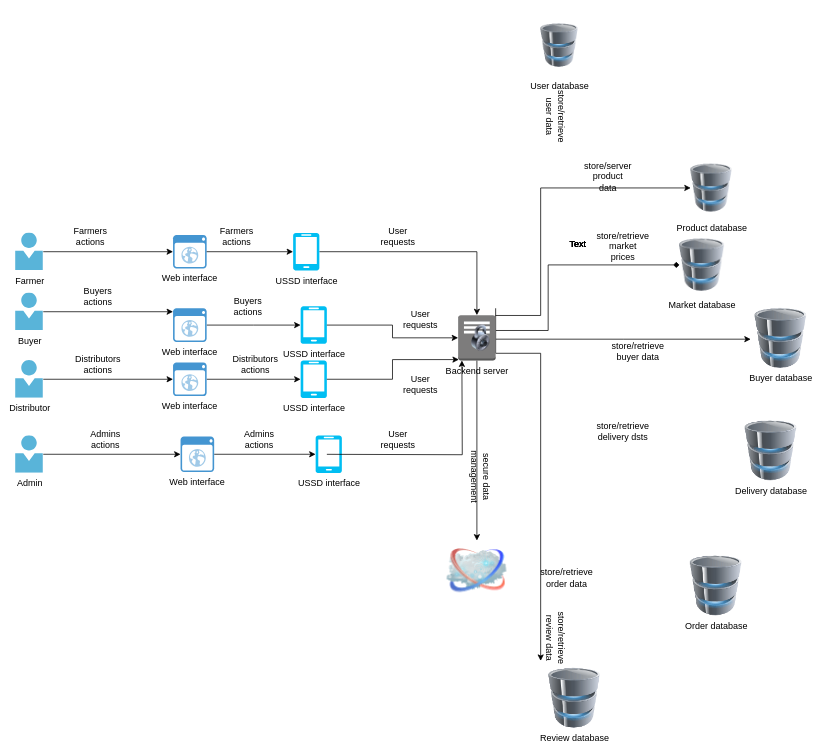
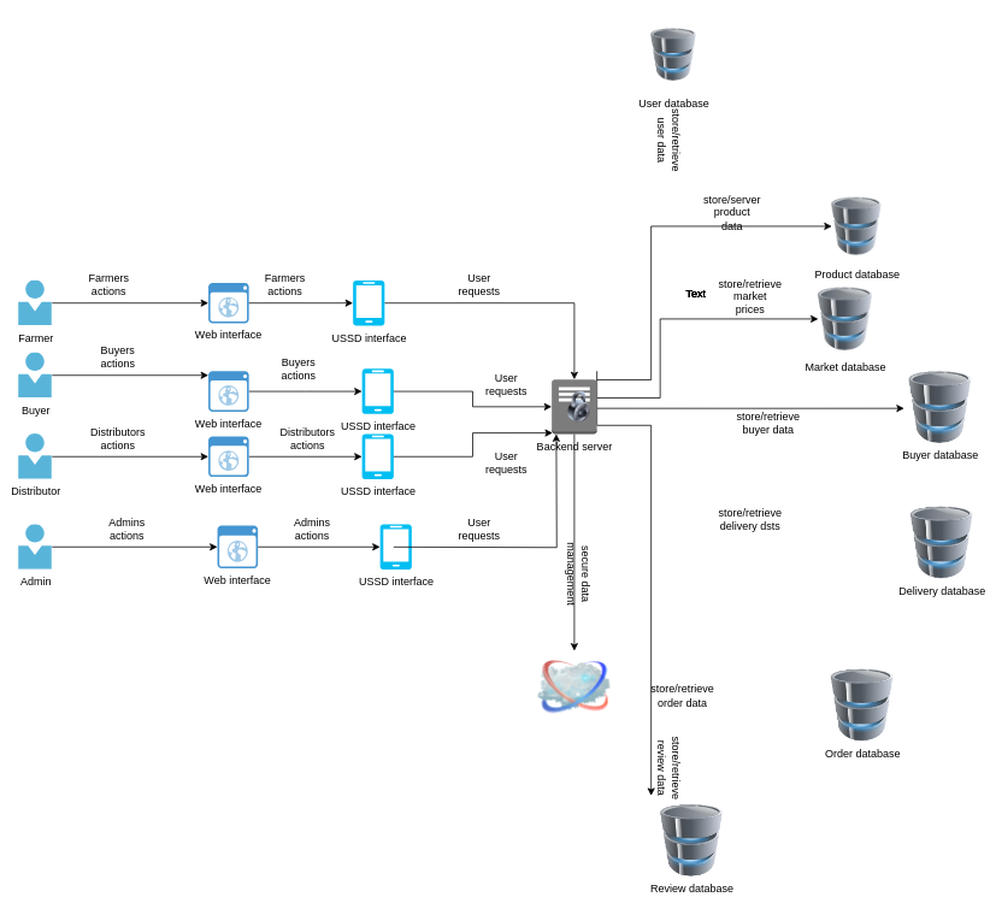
  <mxCell id="0" />
  <mxCell id="1" parent="0" />
  <mxCell id="2" value="Web interface" style="shadow=0;dashed=0;html=1;strokeColor=none;fillColor=#4495D1;labelPosition=center;verticalLabelPosition=bottom;verticalAlign=top;align=center;outlineConnect=0;shape=mxgraph.veeam.2d.web_ui;" vertex="1" parent="1"><mxGeometry x="230" y="312.6" width="44.8" height="44.8" as="geometry" /></mxCell>
  <mxCell id="3" style="edgeStyle=orthogonalEdgeStyle;rounded=0;orthogonalLoop=1;jettySize=auto;html=1;" edge="1" parent="1" source="4" target="22"><mxGeometry relative="1" as="geometry"><mxPoint x="200" y="480" as="targetPoint" /></mxGeometry></mxCell>
  <mxCell id="4" value="Distributor" style="image;sketch=0;aspect=fixed;html=1;points=[];align=center;fontSize=12;image=img/lib/mscae/Person.svg;" vertex="1" parent="1"><mxGeometry x="20" y="480" width="37" height="50" as="geometry" /></mxCell>
  <mxCell id="5" style="edgeStyle=orthogonalEdgeStyle;rounded=0;orthogonalLoop=1;jettySize=auto;html=1;" edge="1" parent="1" source="6" target="2"><mxGeometry relative="1" as="geometry" /></mxCell>
  <mxCell id="6" value="Farmer" style="image;sketch=0;aspect=fixed;html=1;points=[];align=center;fontSize=12;image=img/lib/mscae/Person.svg;" vertex="1" parent="1"><mxGeometry x="20" y="310" width="37" height="50" as="geometry" /></mxCell>
  <mxCell id="7" style="edgeStyle=orthogonalEdgeStyle;rounded=0;orthogonalLoop=1;jettySize=auto;html=1;" edge="1" parent="1" source="8" target="20"><mxGeometry relative="1" as="geometry" /></mxCell>
  <mxCell id="8" value="Admin" style="image;sketch=0;aspect=fixed;html=1;points=[];align=center;fontSize=12;image=img/lib/mscae/Person.svg;" vertex="1" parent="1"><mxGeometry x="20" y="580" width="37" height="50" as="geometry" /></mxCell>
  <mxCell id="9" style="edgeStyle=orthogonalEdgeStyle;rounded=0;orthogonalLoop=1;jettySize=auto;html=1;" edge="1" parent="1" source="10" target="18"><mxGeometry relative="1" as="geometry"><Array as="points"><mxPoint x="270" y="415" /><mxPoint x="270" y="442" /></Array></mxGeometry></mxCell>
  <mxCell id="10" value="Buyer" style="image;sketch=0;aspect=fixed;html=1;points=[];align=center;fontSize=12;image=img/lib/mscae/Person.svg;" vertex="1" parent="1"><mxGeometry x="20" y="390" width="37" height="50" as="geometry" /></mxCell>
  <mxCell id="11" style="edgeStyle=orthogonalEdgeStyle;rounded=0;orthogonalLoop=1;jettySize=auto;html=1;entryX=0;entryY=0.5;entryDx=0;entryDy=0;" edge="1" parent="1" source="16" target="33"><mxGeometry relative="1" as="geometry"><Array as="points"><mxPoint x="720" y="420" /><mxPoint x="720" y="250" /></Array></mxGeometry></mxCell>
- <mxCell id="12" style="edgeStyle=orthogonalEdgeStyle;rounded=0;orthogonalLoop=1;jettySize=auto;html=1;entryX=0;entryY=0.5;entryDx=0;entryDy=0;endArrow=diamond;" edge="1" parent="1" source="16" target="39"><mxGeometry relative="1" as="geometry"><Array as="points"><mxPoint x="730" y="440" /><mxPoint x="730" y="353" /></Array></mxGeometry></mxCell>
+ <mxCell id="12" style="edgeStyle=orthogonalEdgeStyle;rounded=0;orthogonalLoop=1;jettySize=auto;html=1;entryX=0;entryY=0.5;entryDx=0;entryDy=0;" edge="1" parent="1" source="16" target="39"><mxGeometry relative="1" as="geometry"><Array as="points"><mxPoint x="730" y="440" /><mxPoint x="730" y="353" /></Array></mxGeometry></mxCell>
  <mxCell id="13" style="edgeStyle=orthogonalEdgeStyle;rounded=0;orthogonalLoop=1;jettySize=auto;html=1;entryX=0;entryY=0.5;entryDx=0;entryDy=0;" edge="1" parent="1"><mxGeometry relative="1" as="geometry"><mxPoint x="660" y="451.558" as="sourcePoint" /><mxPoint x="1000" y="451.59" as="targetPoint" /><Array as="points"><mxPoint x="830" y="451.19" /></Array></mxGeometry></mxCell>
  <mxCell id="14" style="edgeStyle=orthogonalEdgeStyle;rounded=0;orthogonalLoop=1;jettySize=auto;html=1;entryX=0;entryY=0.5;entryDx=0;entryDy=0;" edge="1" parent="1"><mxGeometry relative="1" as="geometry"><mxPoint x="660" y="410.403" as="sourcePoint" /><mxPoint x="720" y="880.35" as="targetPoint" /><Array as="points"><mxPoint x="660" y="470.4" /><mxPoint x="720" y="470.4" /></Array></mxGeometry></mxCell>
  <mxCell id="15" style="edgeStyle=orthogonalEdgeStyle;rounded=0;orthogonalLoop=1;jettySize=auto;html=1;" edge="1" parent="1" source="16" target="40"><mxGeometry relative="1" as="geometry" /></mxCell>
  <mxCell id="16" value="Backend server" style="outlineConnect=0;dashed=0;verticalLabelPosition=bottom;verticalAlign=top;align=center;html=1;shape=mxgraph.aws3.traditional_server;fillColor=#7D7C7C;gradientColor=none;direction=east;" vertex="1" parent="1"><mxGeometry x="610" y="419.6" width="50" height="60.4" as="geometry" /></mxCell>
  <mxCell id="17" value="" style="edgeStyle=orthogonalEdgeStyle;rounded=0;orthogonalLoop=1;jettySize=auto;html=1;" edge="1" parent="1" source="18" target="25"><mxGeometry relative="1" as="geometry" /></mxCell>
  <mxCell id="18" value="Web interface" style="shadow=0;dashed=0;html=1;strokeColor=none;fillColor=#4495D1;labelPosition=center;verticalLabelPosition=bottom;verticalAlign=top;align=center;outlineConnect=0;shape=mxgraph.veeam.2d.web_ui;" vertex="1" parent="1"><mxGeometry x="230" y="410.4" width="44.8" height="44.8" as="geometry" /></mxCell>
  <mxCell id="19" value="" style="edgeStyle=orthogonalEdgeStyle;rounded=0;orthogonalLoop=1;jettySize=auto;html=1;" edge="1" parent="1" source="20" target="23"><mxGeometry relative="1" as="geometry" /></mxCell>
  <mxCell id="20" value="Web interface" style="shadow=0;dashed=0;html=1;strokeColor=none;fillColor=#4495D1;labelPosition=center;verticalLabelPosition=bottom;verticalAlign=top;align=center;outlineConnect=0;shape=mxgraph.veeam.2d.web_ui;" vertex="1" parent="1"><mxGeometry x="240" y="581.3" width="44.8" height="47.4" as="geometry" /></mxCell>
  <mxCell id="21" value="" style="edgeStyle=orthogonalEdgeStyle;rounded=0;orthogonalLoop=1;jettySize=auto;html=1;" edge="1" parent="1" source="22" target="24"><mxGeometry relative="1" as="geometry" /></mxCell>
  <mxCell id="22" value="Web interface" style="shadow=0;dashed=0;html=1;strokeColor=none;fillColor=#4495D1;labelPosition=center;verticalLabelPosition=bottom;verticalAlign=top;align=center;outlineConnect=0;shape=mxgraph.veeam.2d.web_ui;" vertex="1" parent="1"><mxGeometry x="230" y="482.6" width="44.8" height="44.8" as="geometry" /></mxCell>
  <mxCell id="23" value="USSD interface" style="verticalLabelPosition=bottom;html=1;verticalAlign=top;align=center;strokeColor=none;fillColor=#00BEF2;shape=mxgraph.azure.mobile;pointerEvents=1;" vertex="1" parent="1"><mxGeometry x="420" y="580" width="35" height="50" as="geometry" /></mxCell>
  <mxCell id="24" value="USSD interface" style="verticalLabelPosition=bottom;html=1;verticalAlign=top;align=center;strokeColor=none;fillColor=#00BEF2;shape=mxgraph.azure.mobile;pointerEvents=1;" vertex="1" parent="1"><mxGeometry x="400" y="480" width="35" height="50" as="geometry" /></mxCell>
  <mxCell id="25" value="USSD interface" style="verticalLabelPosition=bottom;html=1;verticalAlign=top;align=center;strokeColor=none;fillColor=#00BEF2;shape=mxgraph.azure.mobile;pointerEvents=1;" vertex="1" parent="1"><mxGeometry x="400" y="407.8" width="35" height="50" as="geometry" /></mxCell>
  <mxCell id="26" style="edgeStyle=orthogonalEdgeStyle;rounded=0;orthogonalLoop=1;jettySize=auto;html=1;" edge="1" parent="1" source="27" target="16"><mxGeometry relative="1" as="geometry" /></mxCell>
  <mxCell id="27" value="USSD interface" style="verticalLabelPosition=bottom;html=1;verticalAlign=top;align=center;strokeColor=none;fillColor=#00BEF2;shape=mxgraph.azure.mobile;pointerEvents=1;" vertex="1" parent="1"><mxGeometry x="390" y="310" width="35" height="50" as="geometry" /></mxCell>
  <mxCell id="28" style="edgeStyle=orthogonalEdgeStyle;rounded=0;orthogonalLoop=1;jettySize=auto;html=1;entryX=0;entryY=0.5;entryDx=0;entryDy=0;entryPerimeter=0;" edge="1" parent="1" source="2" target="27"><mxGeometry relative="1" as="geometry" /></mxCell>
  <mxCell id="29" style="edgeStyle=orthogonalEdgeStyle;rounded=0;orthogonalLoop=1;jettySize=auto;html=1;entryX=0.5;entryY=1;entryDx=0;entryDy=0;entryPerimeter=0;" edge="1" parent="1"><mxGeometry relative="1" as="geometry"><mxPoint x="435" y="605.053" as="sourcePoint" /><mxPoint x="615" y="480" as="targetPoint" /></mxGeometry></mxCell>
  <mxCell id="30" style="edgeStyle=orthogonalEdgeStyle;rounded=0;orthogonalLoop=1;jettySize=auto;html=1;entryX=0.02;entryY=0.98;entryDx=0;entryDy=0;entryPerimeter=0;" edge="1" parent="1" source="24" target="16"><mxGeometry relative="1" as="geometry" /></mxCell>
  <mxCell id="31" style="edgeStyle=orthogonalEdgeStyle;rounded=0;orthogonalLoop=1;jettySize=auto;html=1;entryX=0;entryY=0.5;entryDx=0;entryDy=0;entryPerimeter=0;" edge="1" parent="1" source="25" target="16"><mxGeometry relative="1" as="geometry" /></mxCell>
  <mxCell id="32" value="User database" style="image;html=1;image=img/lib/clip_art/computers/Database_128x128.png" vertex="1" parent="1"><mxGeometry x="720" y="20" width="50" height="80" as="geometry" /></mxCell>
  <mxCell id="33" value="Product database" style="image;html=1;image=img/lib/clip_art/computers/Database_128x128.png" vertex="1" parent="1"><mxGeometry x="920" y="210" width="55" height="80" as="geometry" /></mxCell>
  <mxCell id="34" value="Review database" style="image;html=1;image=img/lib/clip_art/computers/Database_128x128.png" vertex="1" parent="1"><mxGeometry x="720" y="890" width="90" height="80" as="geometry" /></mxCell>
  <mxCell id="35" value="Order database" style="image;html=1;image=img/lib/clip_art/computers/Database_128x128.png" vertex="1" parent="1"><mxGeometry x="907.5" y="740" width="92.5" height="80" as="geometry" /></mxCell>
- <mxCell id="36" value="Delivery database" style="image;html=1;image=img/lib/clip_art/computers/Database_128x128.png" vertex="1" parent="1"><mxGeometry x="988.75" y="560" width="76.25" height="80" as="geometry" /></mxCell>
+ <mxCell id="36" value="Delivery database" style="image;html=1;image=img/lib/clip_art/computers/Database_128x128.png" vertex="1" parent="1"><mxGeometry x="1003.75" y="560" width="76.25" height="80" as="geometry" /></mxCell>
  <mxCell id="37" style="edgeStyle=orthogonalEdgeStyle;rounded=0;orthogonalLoop=1;jettySize=auto;html=1;exitX=0;exitY=0.5;exitDx=0;exitDy=0;" edge="1" parent="1" source="38"><mxGeometry relative="1" as="geometry"><mxPoint x="999.895" y="449.947" as="targetPoint" /></mxGeometry></mxCell>
  <mxCell id="38" value="Buyer database" style="image;html=1;image=img/lib/clip_art/computers/Database_128x128.png" vertex="1" parent="1"><mxGeometry x="1000" y="410.4" width="80" height="80" as="geometry" /></mxCell>
  <mxCell id="39" value="Market database" style="image;html=1;image=img/lib/clip_art/computers/Database_128x128.png" vertex="1" parent="1"><mxGeometry x="905" y="312.6" width="60" height="80" as="geometry" /></mxCell>
  <mxCell id="40" value="" style="image;html=1;image=img/lib/clip_art/networking/Cloud_128x128.png" vertex="1" parent="1"><mxGeometry x="595" y="720" width="80" height="80" as="geometry" /></mxCell>
  <mxCell id="41" value="secure data management" style="text;html=1;align=center;verticalAlign=middle;whiteSpace=wrap;rounded=0;rotation=90;" vertex="1" parent="1"><mxGeometry x="610" y="620" width="60" height="30" as="geometry" /></mxCell>
  <mxCell id="42" value="store/retrieve user data" style="text;html=1;align=center;verticalAlign=middle;whiteSpace=wrap;rounded=0;rotation=90;" vertex="1" parent="1"><mxGeometry x="710" y="140" width="60" height="30" as="geometry" /></mxCell>
  <mxCell id="43" value="Text" style="text;html=1;align=center;verticalAlign=middle;whiteSpace=wrap;rounded=0;" vertex="1" parent="1"><mxGeometry x="740" y="310" width="60" height="30" as="geometry" /></mxCell>
  <mxCell id="44" value="Text" style="text;html=1;align=center;verticalAlign=middle;whiteSpace=wrap;rounded=0;" vertex="1" parent="1"><mxGeometry x="740" y="310" width="60" height="30" as="geometry" /></mxCell>
  <mxCell id="45" value="Text" style="text;html=1;align=center;verticalAlign=middle;whiteSpace=wrap;rounded=0;" vertex="1" parent="1"><mxGeometry x="740" y="310" width="60" height="30" as="geometry" /></mxCell>
  <mxCell id="46" value="Text" style="text;html=1;align=center;verticalAlign=middle;whiteSpace=wrap;rounded=0;" vertex="1" parent="1"><mxGeometry x="740" y="310" width="60" height="30" as="geometry" /></mxCell>
  <mxCell id="47" value="Text" style="text;html=1;align=center;verticalAlign=middle;whiteSpace=wrap;rounded=0;" vertex="1" parent="1"><mxGeometry x="740" y="310" width="60" height="30" as="geometry" /></mxCell>
  <mxCell id="48" value="store/retrieve market prices" style="text;html=1;align=center;verticalAlign=middle;whiteSpace=wrap;rounded=0;" vertex="1" parent="1"><mxGeometry x="800" y="312.6" width="60" height="30" as="geometry" /></mxCell>
  <mxCell id="49" value="store/server product data" style="text;html=1;align=center;verticalAlign=middle;whiteSpace=wrap;rounded=0;" vertex="1" parent="1"><mxGeometry x="780" y="220" width="60" height="30" as="geometry" /></mxCell>
  <mxCell id="50" value="store/retrieve buyer data" style="text;html=1;align=center;verticalAlign=middle;whiteSpace=wrap;rounded=0;" vertex="1" parent="1"><mxGeometry x="820" y="452.6" width="60" height="30" as="geometry" /></mxCell>
  <mxCell id="51" value="store/retrieve delivery dsts" style="text;html=1;align=center;verticalAlign=middle;whiteSpace=wrap;rounded=0;" vertex="1" parent="1"><mxGeometry x="800" y="560" width="60" height="30" as="geometry" /></mxCell>
  <mxCell id="52" value="store/retrieve order data" style="text;html=1;align=center;verticalAlign=middle;whiteSpace=wrap;rounded=0;" vertex="1" parent="1"><mxGeometry x="725" y="755" width="60" height="30" as="geometry" /></mxCell>
  <mxCell id="53" value="store/retrieve review data" style="text;html=1;align=center;verticalAlign=middle;whiteSpace=wrap;rounded=0;rotation=90;" vertex="1" parent="1"><mxGeometry x="710" y="835" width="60" height="30" as="geometry" /></mxCell>
  <mxCell id="54" value="User requests" style="text;html=1;align=center;verticalAlign=middle;whiteSpace=wrap;rounded=0;" vertex="1" parent="1"><mxGeometry x="500" y="570" width="60" height="30" as="geometry" /></mxCell>
  <mxCell id="55" value="Distributors actions" style="text;html=1;align=center;verticalAlign=middle;whiteSpace=wrap;rounded=0;" vertex="1" parent="1"><mxGeometry x="100" y="470" width="60" height="30" as="geometry" /></mxCell>
  <mxCell id="56" value="Distributors actions" style="text;html=1;align=center;verticalAlign=middle;whiteSpace=wrap;rounded=0;" vertex="1" parent="1"><mxGeometry x="310" y="470" width="60" height="30" as="geometry" /></mxCell>
  <mxCell id="57" value="Admins actions" style="text;html=1;align=center;verticalAlign=middle;whiteSpace=wrap;rounded=0;" vertex="1" parent="1"><mxGeometry x="315" y="570" width="60" height="30" as="geometry" /></mxCell>
  <mxCell id="58" value="Admins actions" style="text;html=1;align=center;verticalAlign=middle;whiteSpace=wrap;rounded=0;" vertex="1" parent="1"><mxGeometry x="110" y="570" width="60" height="30" as="geometry" /></mxCell>
  <mxCell id="59" value="Buyers actions" style="text;html=1;align=center;verticalAlign=middle;whiteSpace=wrap;rounded=0;" vertex="1" parent="1"><mxGeometry x="300" y="392.6" width="60" height="30" as="geometry" /></mxCell>
  <mxCell id="60" value="Buyers actions" style="text;html=1;align=center;verticalAlign=middle;whiteSpace=wrap;rounded=0;" vertex="1" parent="1"><mxGeometry x="100" y="380.4" width="60" height="30" as="geometry" /></mxCell>
  <mxCell id="61" value="Farmers actions" style="text;html=1;align=center;verticalAlign=middle;whiteSpace=wrap;rounded=0;" vertex="1" parent="1"><mxGeometry x="285" width="60" height="30" as="geometry" y="300" /></mxCell>
  <mxCell id="62" value="Farmers actions" style="text;html=1;align=center;verticalAlign=middle;whiteSpace=wrap;rounded=0;" vertex="1" parent="1"><mxGeometry x="90" width="60" height="30" as="geometry" y="300" /></mxCell>
  <mxCell id="63" value="User requests" style="text;html=1;align=center;verticalAlign=middle;whiteSpace=wrap;rounded=0;" vertex="1" parent="1"><mxGeometry x="530" y="497.4" width="60" height="30" as="geometry" /></mxCell>
  <mxCell id="64" value="User requests" style="text;html=1;align=center;verticalAlign=middle;whiteSpace=wrap;rounded=0;" vertex="1" parent="1"><mxGeometry x="530" y="410" width="60" height="30" as="geometry" /></mxCell>
  <mxCell id="65" value="User requests" style="text;html=1;align=center;verticalAlign=middle;whiteSpace=wrap;rounded=0;" vertex="1" parent="1"><mxGeometry x="500" width="60" height="30" as="geometry" y="300" /></mxCell>
  <mxCell id="66" value="" style="image;html=1;image=img/lib/clip_art/general/Lock_128x128.png;movable=0;resizable=0;rotatable=0;deletable=0;editable=0;locked=1;connectable=0;" vertex="1" parent="1"><mxGeometry x="600" y="432.3" width="80" height="35" as="geometry" /></mxCell>
